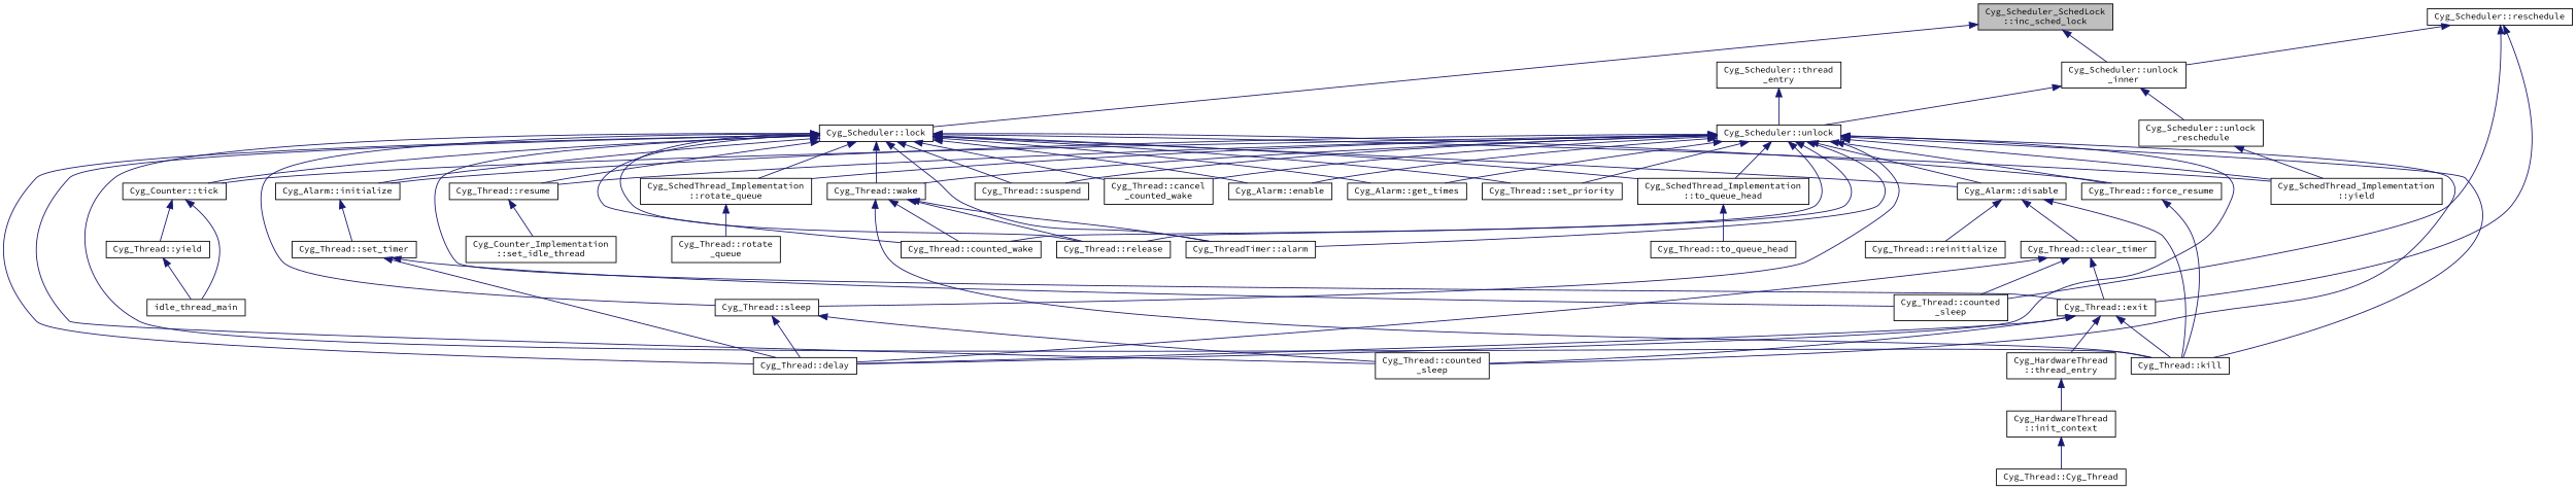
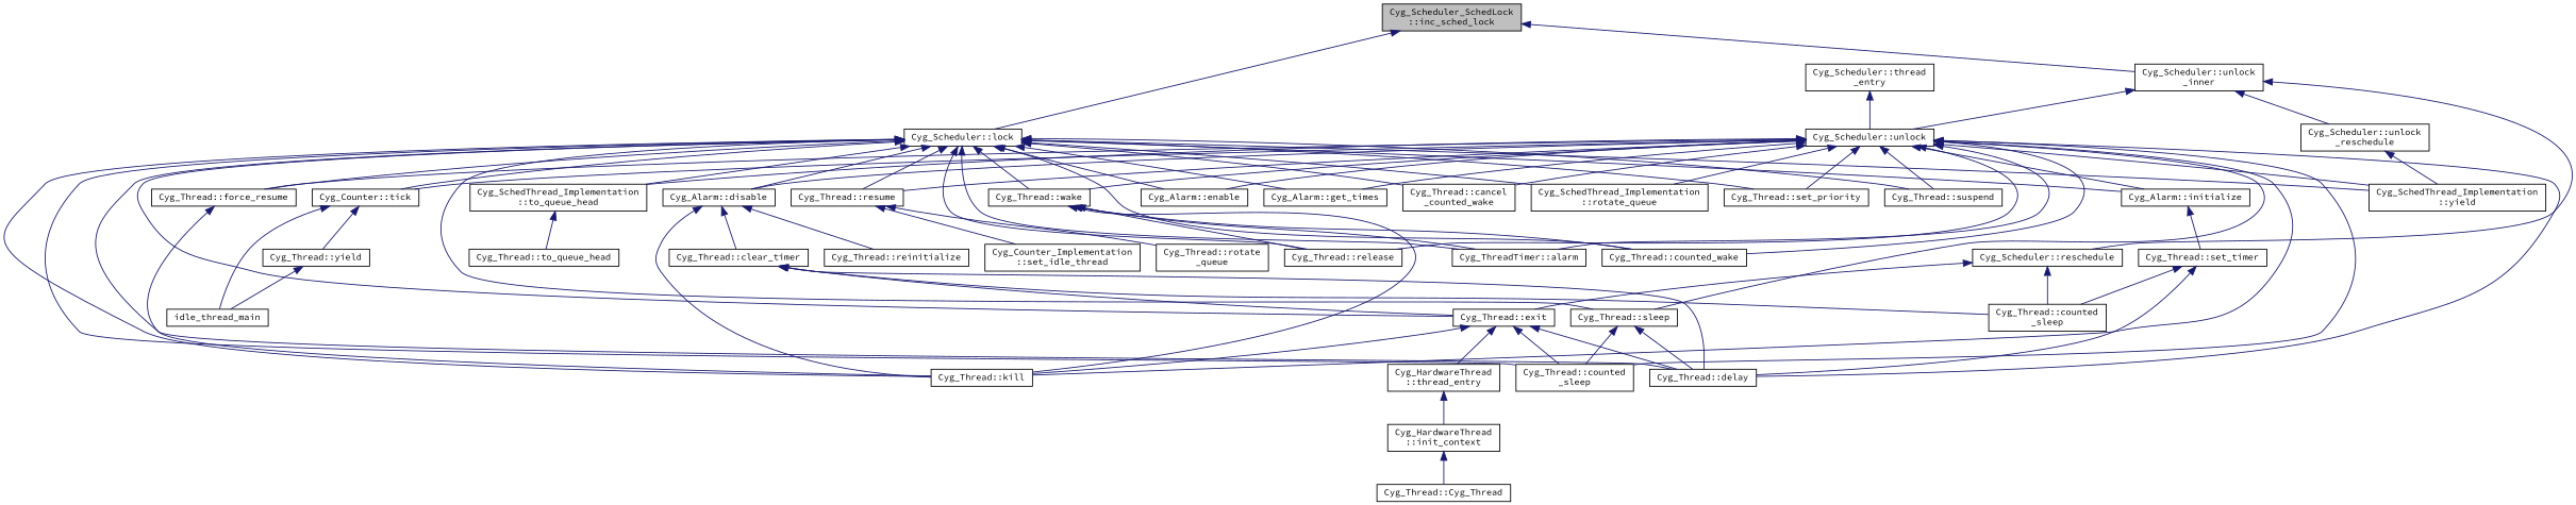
  digraph {
    fontname="Source Code Pro"
    rankdir=TB
    node [color=black fillcolor=white fontname="Source Code Pro" fontsize=10 shape=record style=filled]
    edge [color=midnightblue dir=back fontname="Source Code Pro" fontsize=10 labelfontname=Helvetica labelfontsize=10 style=solid]
    n1 [fillcolor=grey75 fontcolor=black height=0.2 label="Cyg_Scheduler_SchedLock\l::inc_sched_lock" width=0.4]
    n2 [height=0.2 label="Cyg_Scheduler::lock" width=0.4]
    n3 [height=0.2 label="Cyg_Scheduler::unlock\l_inner" width=0.4]
    n4 [height=0.2 label="Cyg_ThreadTimer::alarm" width=0.4]
    n5 [height=0.2 label="Cyg_Thread::cancel\l_counted_wake" width=0.4]
    n6 [height=0.2 label="Cyg_Thread::counted\l_sleep" width=0.4]
    n7 [height=0.2 label="Cyg_Thread::counted_wake" width=0.4]
    n8 [height=0.2 label="Cyg_Thread::delay" width=0.4]
    n9 [height=0.2 label="Cyg_Alarm::disable" width=0.4]
    n10 [height=0.2 label="Cyg_Thread::exit" width=0.4]
    n11 [height=0.2 label="Cyg_Thread::kill" width=0.4]
    n12 [height=0.2 label="Cyg_Alarm::enable" width=0.4]
    n13 [height=0.2 label="Cyg_Thread::force_resume" width=0.4]
    n14 [height=0.2 label="Cyg_Alarm::get_times" width=0.4]
    n15 [height=0.2 label="Cyg_Alarm::initialize" width=0.4]
    n16 [height=0.2 label="Cyg_Thread::release" width=0.4]
    n17 [height=0.2 label="Cyg_Thread::resume" width=0.4]
    n18 [height=0.2 label="Cyg_SchedThread_Implementation\l::rotate_queue" width=0.4]
    n19 [height=0.2 label="Cyg_Thread::set_priority" width=0.4]
    n20 [height=0.2 label="Cyg_Thread::sleep" width=0.4]
    n21 [height=0.2 label="Cyg_Thread::suspend" width=0.4]
    n22 [height=0.2 label="Cyg_Counter::tick" width=0.4]
    n23 [height=0.2 label="Cyg_SchedThread_Implementation\l::to_queue_head" width=0.4]
    n24 [height=0.2 label="Cyg_Thread::wake" width=0.4]
    n25 [height=0.2 label="Cyg_SchedThread_Implementation\l::yield" width=0.4]
    n26 [height=0.2 label="Cyg_Scheduler::reschedule" width=0.4]
    n27 [height=0.2 label="Cyg_Scheduler::unlock" width=0.4]
    n28 [height=0.2 label="Cyg_Scheduler::unlock\l_reschedule" width=0.4]
    n29 [height=0.2 label="Cyg_Thread::clear_timer" width=0.4]
    n30 [height=0.2 label="Cyg_Thread::reinitialize" width=0.4]
    n31 [height=0.2 label="Cyg_HardwareThread\l::thread_entry" width=0.4]
    n32 [height=0.2 label="Cyg_Thread::set_timer" width=0.4]
    n33 [height=0.2 label="Cyg_Counter_Implementation\l::set_idle_thread" width=0.4]
    n34 [height=0.2 label="Cyg_Thread::rotate\l_queue" width=0.4]
    n35 [height=0.2 label=idle_thread_main width=0.4]
    n36 [height=0.2 label="Cyg_Thread::yield" width=0.4]
    n37 [height=0.2 label="Cyg_Thread::to_queue_head" width=0.4]
    n38 [height=0.2 label="Cyg_Thread::counted\l_sleep" width=0.4]
    n39 [height=0.2 label="Cyg_HardwareThread\l::init_context" width=0.4]
    n40 [height=0.2 label="Cyg_Thread::Cyg_Thread" width=0.4]
    n41 [height=0.2 label="Cyg_Scheduler::thread\l_entry" width=0.4]
    n1 -> n2
    n1 -> n3
    n2 -> n4
    n2 -> n5
    n2 -> n6
    n2 -> n7
    n2 -> n8
    n2 -> n9
    n2 -> n10
    n2 -> n11
    n2 -> n12
    n2 -> n13
    n2 -> n14
    n2 -> n15
    n2 -> n16
    n2 -> n17
    n2 -> n18
    n2 -> n19
    n2 -> n20
    n2 -> n21
    n2 -> n22
    n2 -> n23
    n2 -> n24
    n2 -> n25
-   n26 -> n3
+   n3 -> n26
    n3 -> n27
    n3 -> n28
    n9 -> n11
    n9 -> n29
    n9 -> n30
    n10 -> n6
    n10 -> n8
    n10 -> n11
    n10 -> n31
    n13 -> n11
    n15 -> n32
    n17 -> n33
-   n18 -> n34
+   n17 -> n34
    n20 -> n6
    n20 -> n8
    n22 -> n35
    n22 -> n36
    n23 -> n37
    n24 -> n4
    n24 -> n7
    n24 -> n11
    n24 -> n16
    n26 -> n10
    n26 -> n38
    n27 -> n4
    n27 -> n5
    n27 -> n6
    n27 -> n7
    n27 -> n8
    n27 -> n9
    n27 -> n11
    n27 -> n12
    n27 -> n13
    n27 -> n14
    n27 -> n15
    n27 -> n16
    n27 -> n17
    n27 -> n18
    n27 -> n19
    n27 -> n20
    n27 -> n21
    n27 -> n22
    n27 -> n23
    n27 -> n24
    n27 -> n25
    n28 -> n25
    n29 -> n8
    n29 -> n10
    n29 -> n38
    n31 -> n39
    n32 -> n8
    n32 -> n38
    n36 -> n35
    n39 -> n40
    n41 -> n27
  }
